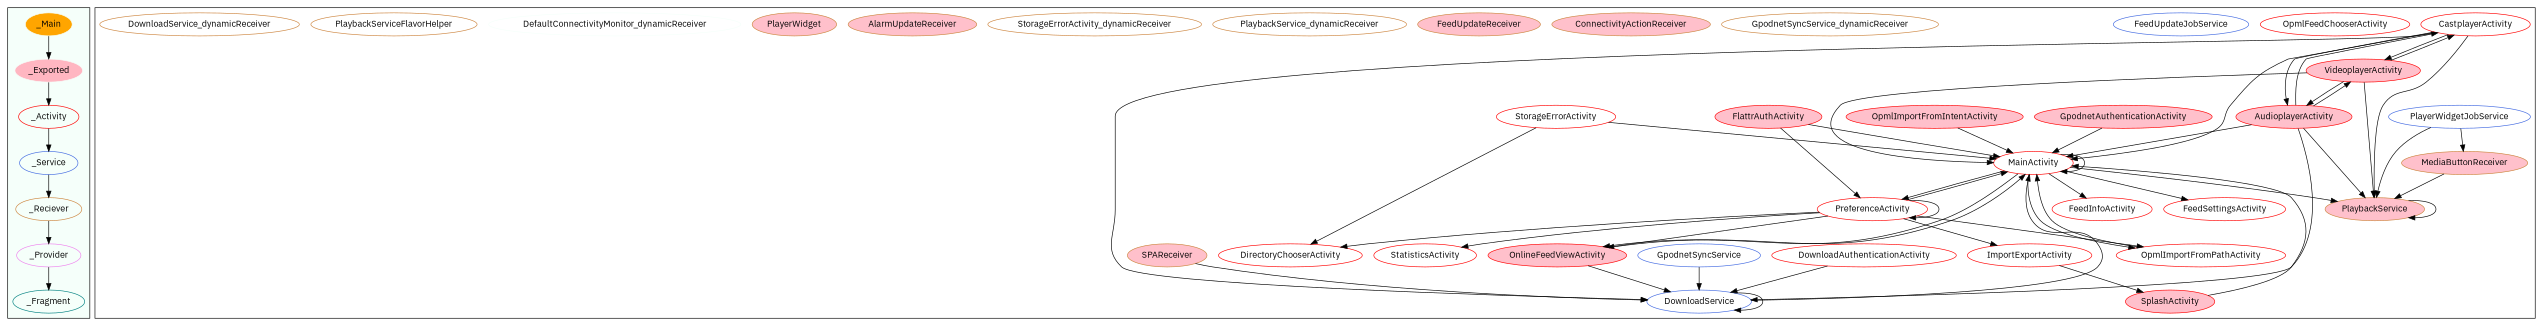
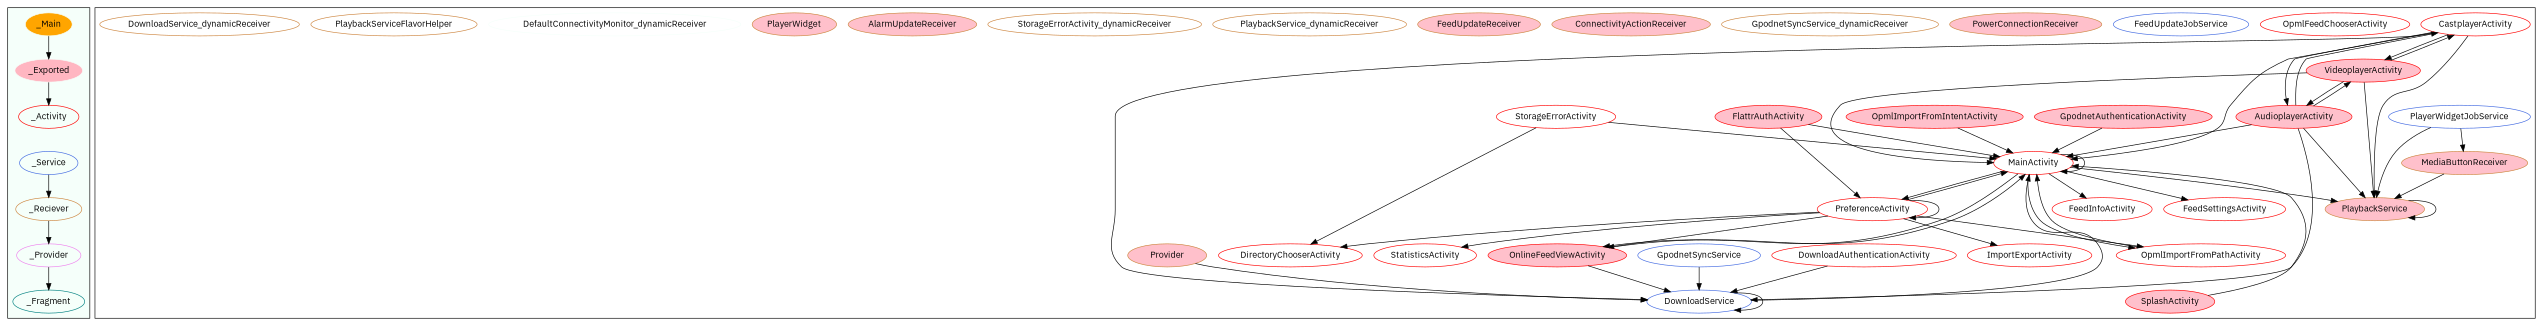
  digraph {
    fontname="IBM Plex Sans"
    node [color=red fontname="IBM Plex Sans"]
    edge [fontname="IBM Plex Sans"]
    _Activity
    _Service [color=royalblue]
    _Reciever [color=peru]
    _Provider [color=violet]
    _Fragment [color=teal]
    _Main [color=mintcream fillcolor=orange style=filled]
    _Exported [color=mintcream fillcolor=lightpink style=filled]
    CastplayerActivity
    VideoplayerActivity [fillcolor=pink style=filled]
    MainActivity
    AudioplayerActivity [fillcolor=pink style=filled]
    PlaybackService [color=peru fillcolor=pink style=filled]
    DownloadService [color=royalblue]
    StorageErrorActivity
    DirectoryChooserActivity
    FeedInfoActivity
    FeedSettingsActivity
    OpmlImportFromPathActivity
    FlattrAuthActivity [fillcolor=pink style=filled]
    PreferenceActivity
    DownloadAuthenticationActivity
    OpmlFeedChooserActivity
    ImportExportActivity
    SplashActivity [fillcolor=pink style=filled]
    StatisticsActivity
    OnlineFeedViewActivity [fillcolor=pink style=filled]
    GpodnetAuthenticationActivity [fillcolor=pink style=filled]
    OpmlImportFromIntentActivity [fillcolor=pink style=filled]
    FeedUpdateJobService [color=royalblue]
    GpodnetSyncService [color=royalblue]
    PlayerWidgetJobService [color=royalblue]
    MediaButtonReceiver [color=peru fillcolor=pink style=filled]
+   PowerConnectionReceiver [color=peru fillcolor=pink style=filled]
    n34 [color=peru label=GpodnetSyncService_dynamicReceiver]
    ConnectivityActionReceiver [color=peru fillcolor=pink style=filled]
    FeedUpdateReceiver [color=peru fillcolor=pink style=filled]
    PlaybackService_dynamicReceiver [color=peru]
    StorageErrorActivity_dynamicReceiver [color=peru]
    AlarmUpdateReceiver [color=peru fillcolor=pink style=filled]
    PlayerWidget [color=peru fillcolor=pink style=filled]
-   SPAReceiver [color=peru fillcolor=pink style=filled]
+   SPAReceiver [color=peru fillcolor=pink style=filled label=Provider]
    DefaultConnectivityMonitor_dynamicReceiver [color=mintcream]
    PlaybackServiceFlavorHelper [color=peru]
    DownloadService_dynamicReceiver [color=peru]
    subgraph cluster_1 {
      bgcolor=mintcream
      _Activity
      _Service
      _Reciever
      _Provider
      _Fragment
      _Main
      _Exported
    }
    subgraph cluster_2 {
      CastplayerActivity
      VideoplayerActivity
      MainActivity
      AudioplayerActivity
      PlaybackService
      DownloadService
      StorageErrorActivity
      DirectoryChooserActivity
      FeedInfoActivity
      FeedSettingsActivity
      OpmlImportFromPathActivity
      FlattrAuthActivity
      PreferenceActivity
      DownloadAuthenticationActivity
      OpmlFeedChooserActivity
      ImportExportActivity
      SplashActivity
      StatisticsActivity
      OnlineFeedViewActivity
      GpodnetAuthenticationActivity
      OpmlImportFromIntentActivity
      FeedUpdateJobService
      GpodnetSyncService
      PlayerWidgetJobService
      MediaButtonReceiver
+     PowerConnectionReceiver
      n34
      ConnectivityActionReceiver
      FeedUpdateReceiver
      PlaybackService_dynamicReceiver
      StorageErrorActivity_dynamicReceiver
      AlarmUpdateReceiver
      PlayerWidget
      SPAReceiver
      DefaultConnectivityMonitor_dynamicReceiver
      PlaybackServiceFlavorHelper
      DownloadService_dynamicReceiver
    }
-   _Activity -> _Service
    _Service -> _Reciever
    _Reciever -> _Provider
    _Provider -> _Fragment
    _Main -> _Exported
    _Exported -> _Activity
    CastplayerActivity -> VideoplayerActivity
    CastplayerActivity -> MainActivity
    CastplayerActivity -> AudioplayerActivity
    CastplayerActivity -> PlaybackService
    CastplayerActivity -> DownloadService
    VideoplayerActivity -> CastplayerActivity
    VideoplayerActivity -> MainActivity
    VideoplayerActivity -> AudioplayerActivity
    VideoplayerActivity -> PlaybackService
    MainActivity -> MainActivity
    MainActivity -> PlaybackService
    MainActivity -> FeedInfoActivity
    MainActivity -> FeedSettingsActivity
    MainActivity -> OpmlImportFromPathActivity
    MainActivity -> PreferenceActivity
    MainActivity -> OnlineFeedViewActivity
    AudioplayerActivity -> CastplayerActivity
    AudioplayerActivity -> VideoplayerActivity
    AudioplayerActivity -> MainActivity
    AudioplayerActivity -> PlaybackService
    AudioplayerActivity -> DownloadService
    PlaybackService -> PlaybackService
    DownloadService -> MainActivity
    DownloadService -> DownloadService
    StorageErrorActivity -> MainActivity
    StorageErrorActivity -> DirectoryChooserActivity
    OpmlImportFromPathActivity -> MainActivity
    FlattrAuthActivity -> MainActivity
    FlattrAuthActivity -> PreferenceActivity
    PreferenceActivity -> MainActivity
    PreferenceActivity -> DirectoryChooserActivity
    PreferenceActivity -> OpmlImportFromPathActivity
    PreferenceActivity -> PreferenceActivity
    PreferenceActivity -> ImportExportActivity
    PreferenceActivity -> StatisticsActivity
    PreferenceActivity -> OnlineFeedViewActivity
    DownloadAuthenticationActivity -> DownloadService
-   ImportExportActivity -> SplashActivity
    SplashActivity -> MainActivity
    OnlineFeedViewActivity -> MainActivity
    OnlineFeedViewActivity -> DownloadService
    GpodnetAuthenticationActivity -> MainActivity
    OpmlImportFromIntentActivity -> MainActivity
    GpodnetSyncService -> DownloadService
    PlayerWidgetJobService -> PlaybackService
    PlayerWidgetJobService -> MediaButtonReceiver
    MediaButtonReceiver -> PlaybackService
    SPAReceiver -> DownloadService
  }
